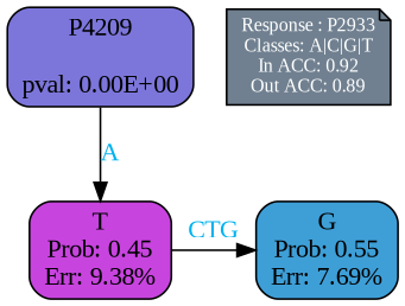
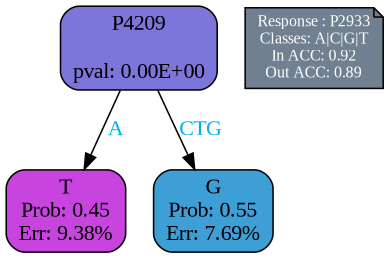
  digraph {
    fontname="Liberation Serif"
    ranksep=equally
    splines=polylines
    node [color=black fontname="Liberation Serif" shape=box style="filled, rounded"]
    edge [fontcolor=deepskyblue2 fontname="Liberation Serif"]
    n1 [fillcolor="#c844df" label="T\nProb: 0.45\nErr: 9.38%"]
    n2 [fillcolor="#3e9fd7" label="G\nProb: 0.55\nErr: 7.69%"]
    n3 [align=left fillcolor=slategray fontcolor=white fontsize=10 label="Response : P2933\nClasses: A|C|G|T\nIn ACC: 0.92\nOut ACC: 0.89\n" shape=note style=filled]
    n4 [fillcolor="#7c76db" label="P4209\n\npval: 0.00E+00"]
    subgraph sub_1 {
      rank=same
      n1
      n2
    }
    subgraph sub_2 {
      rank=same
      n3
      n4
    }
    n4 -> n1 [label=A]
-   n1 -> n2 [label=CTG]
+   n4 -> n2 [label=CTG]
  }
